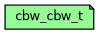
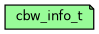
  digraph {
    rankdir=LR
-   n1 [color=black fillcolor=palegreen fontname=Helvetica fontsize=10 height=0.2 label=cbw_cbw_t shape=note style=filled width=0.4]
+   n1 [color=black fillcolor=palegreen fontname=Helvetica fontsize=10 height=0.2 label=cbw_info_t shape=note style=filled width=0.4]
  }
